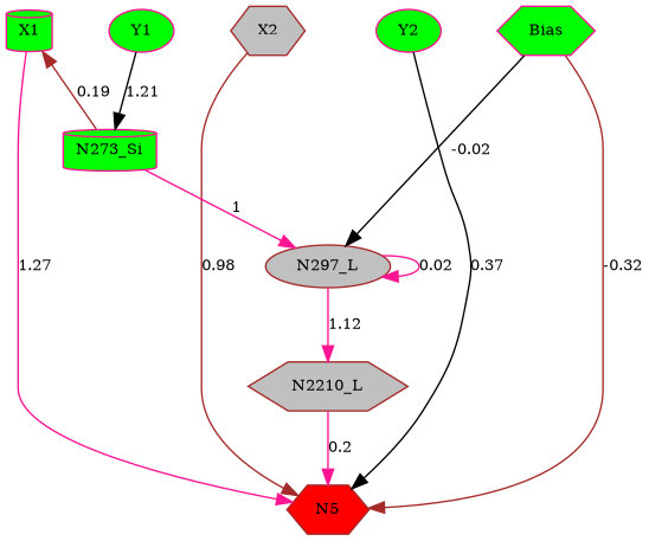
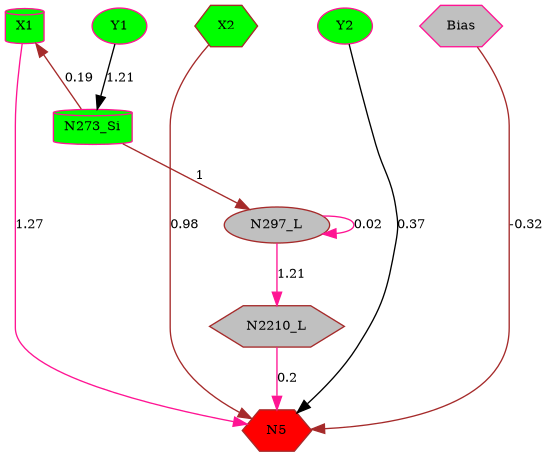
  digraph {
    node [color=deeppink fillcolor=green fontsize=10 shape=hexagon style=filled]
    edge [color=deeppink fontsize=10]
    N5 [color=brown fillcolor=red height=0.1 width=0.1]
-   n2 [height=0.1 label=Bias width=0.1]
+   n2 [fillcolor=gray height=0.1 label=Bias width=0.1]
    n3 [height=0.1 label=X1 shape=cylinder width=0.1]
    n4 [height=0.1 label=Y1 shape=ellipse width=0.1]
-   n5 [color=brown fillcolor=gray height=0.1 label=X2 width=0.1]
+   n5 [color=brown height=0.1 label=X2 width=0.1]
    n6 [height=0.1 label=Y2 shape=ellipse width=0.1]
    n7 [color=brown fillcolor=gray height=0.1 label=N297_L shape=ellipse width=0.1]
    n8 [height=0.1 label=N273_Si shape=cylinder width=0.1]
    n9 [color=brown fillcolor=gray height=0.1 label=N2210_L width=0.1]
    subgraph sub_1 {
      rank=same
      N5
    }
    subgraph sub_2 {
      rank=same
      n2
      n3
      n4
      n5
      n6
    }
    n2 -> N5 [arrowType=inv color=brown label=-0.32]
-   n2 -> n7 [arrowType=inv color=black label=-0.02]
    n3 -> N5 [label=1.27]
    n3 -> n4 [style=invis color="" fontsize=""]
    n4 -> n5 [style=invis color="" fontsize=""]
    n4 -> n8 [color=black label=1.21]
    n5 -> N5 [color=brown label=0.98]
    n5 -> n6 [style=invis color="" fontsize=""]
    n6 -> N5 [color=black label=0.37]
    n6 -> n2 [style=invis color="" fontsize=""]
    n7 -> n7 [label=0.02]
-   n7 -> n9 [label=1.12]
+   n7 -> n9 [label=1.21]
    n8 -> n3 [color=brown label=0.19]
-   n8 -> n7 [label=1]
+   n8 -> n7 [color=brown label=1]
    n9 -> N5 [label=0.2]
  }
